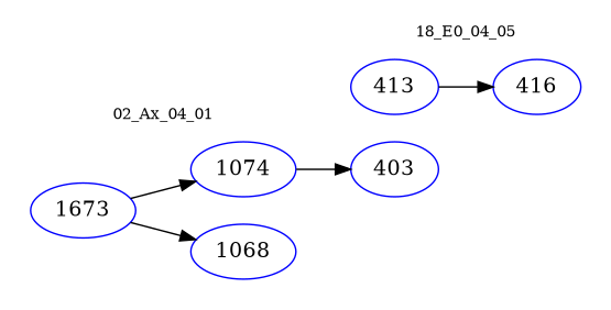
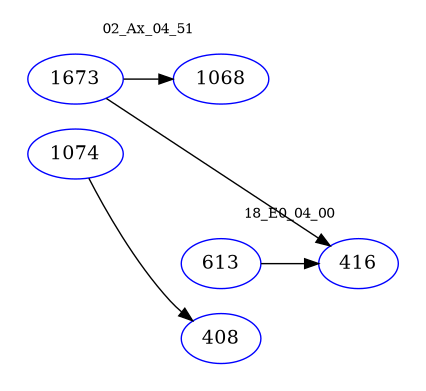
  digraph {
    rankdir=LR
    node [color=blue]
    edge [color=black]
    n1 [label=1673]
    n2 [label=1068]
    n3 [label=1074]
-   n4 [label=413]
-   n5 [label=403]
+   n4 [label=613]
+   n5 [label=408]
    n6 [label=416]
    subgraph cluster_1 {
      color=white
      fontsize=10
-     label="02_Ax_04_01"
+     label="02_Ax_04_51"
      n1
      n2
      n3
    }
    subgraph cluster_2 {
      color=white
      fontsize=10
-     label="18_E0_04_05"
+     label="18_E0_04_00"
      n4
      n5
      n6
    }
    n1 -> n2
-   n1 -> n3
+   n1 -> n6
    n3 -> n5
    n4 -> n6
  }
